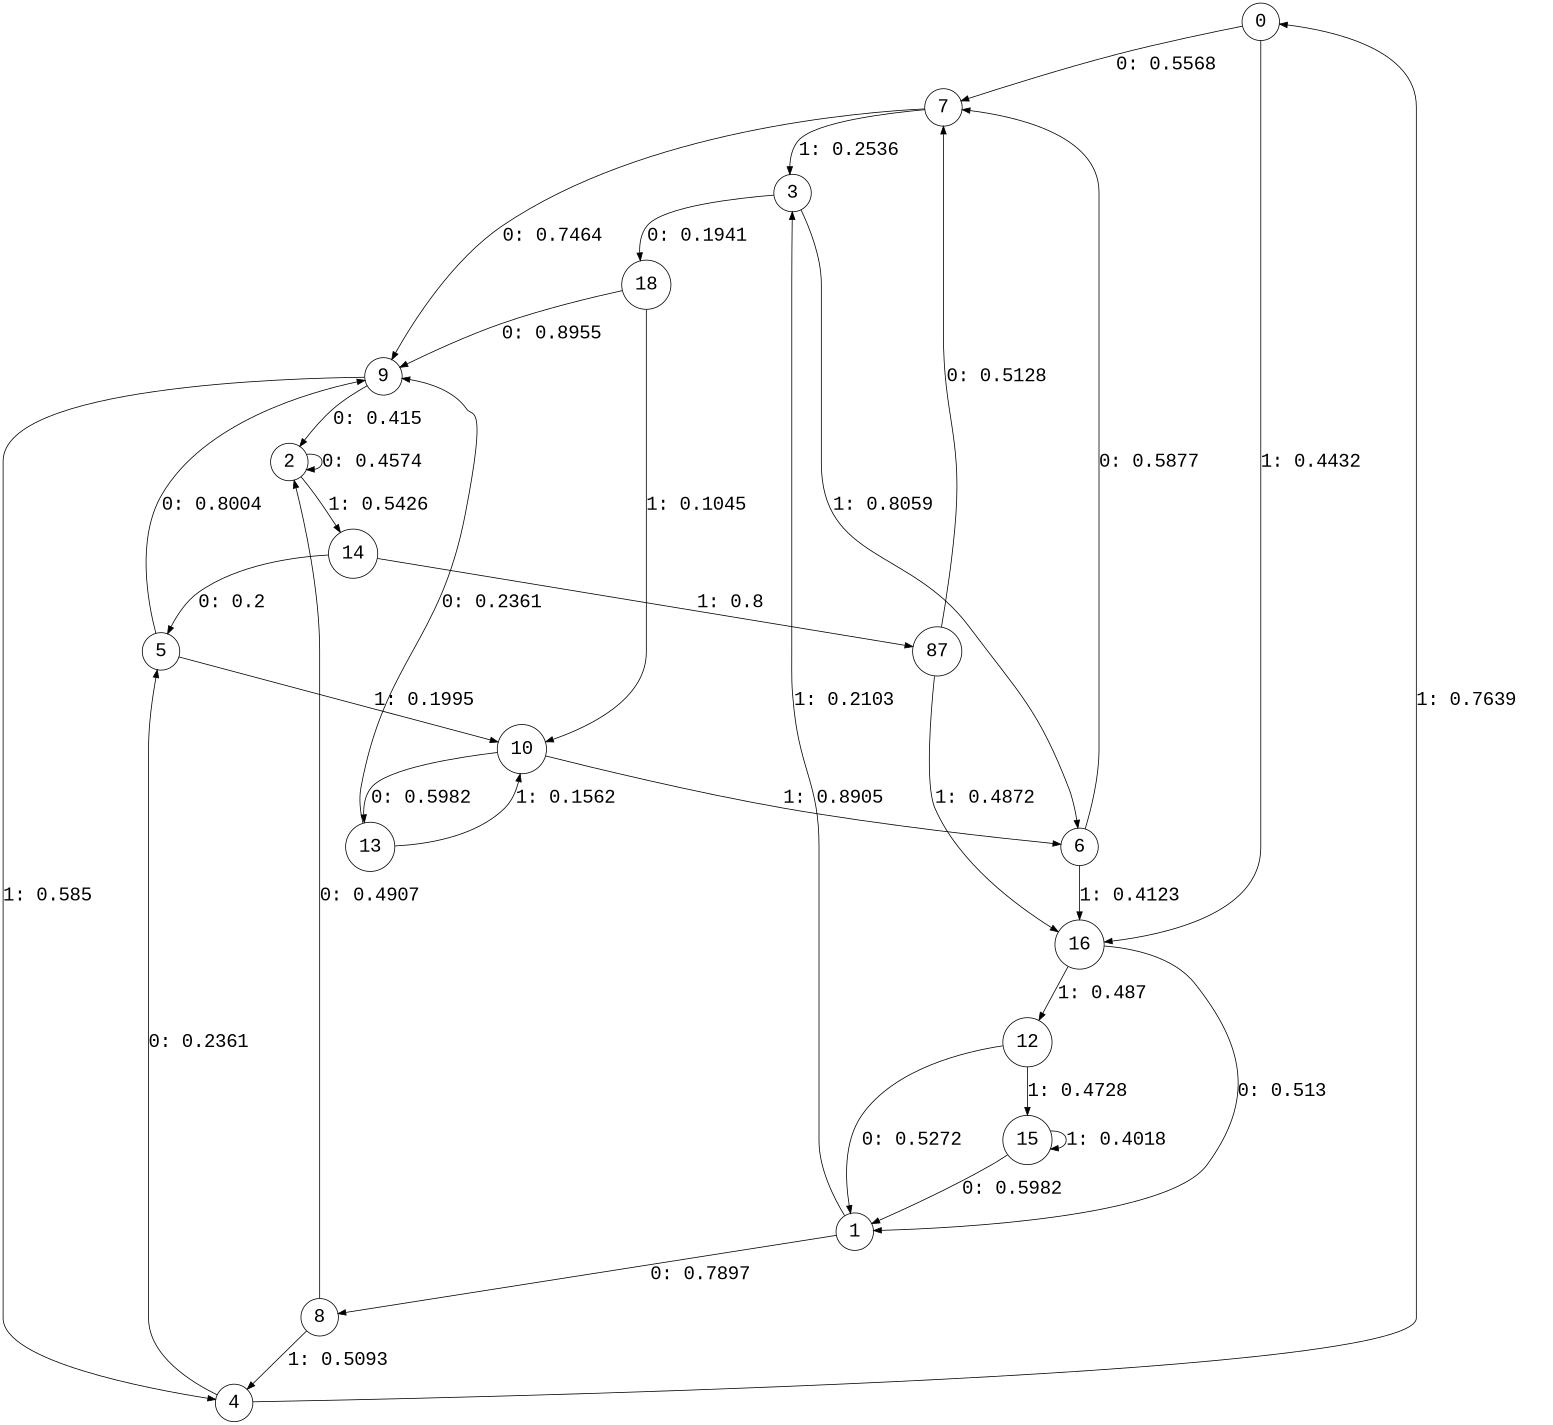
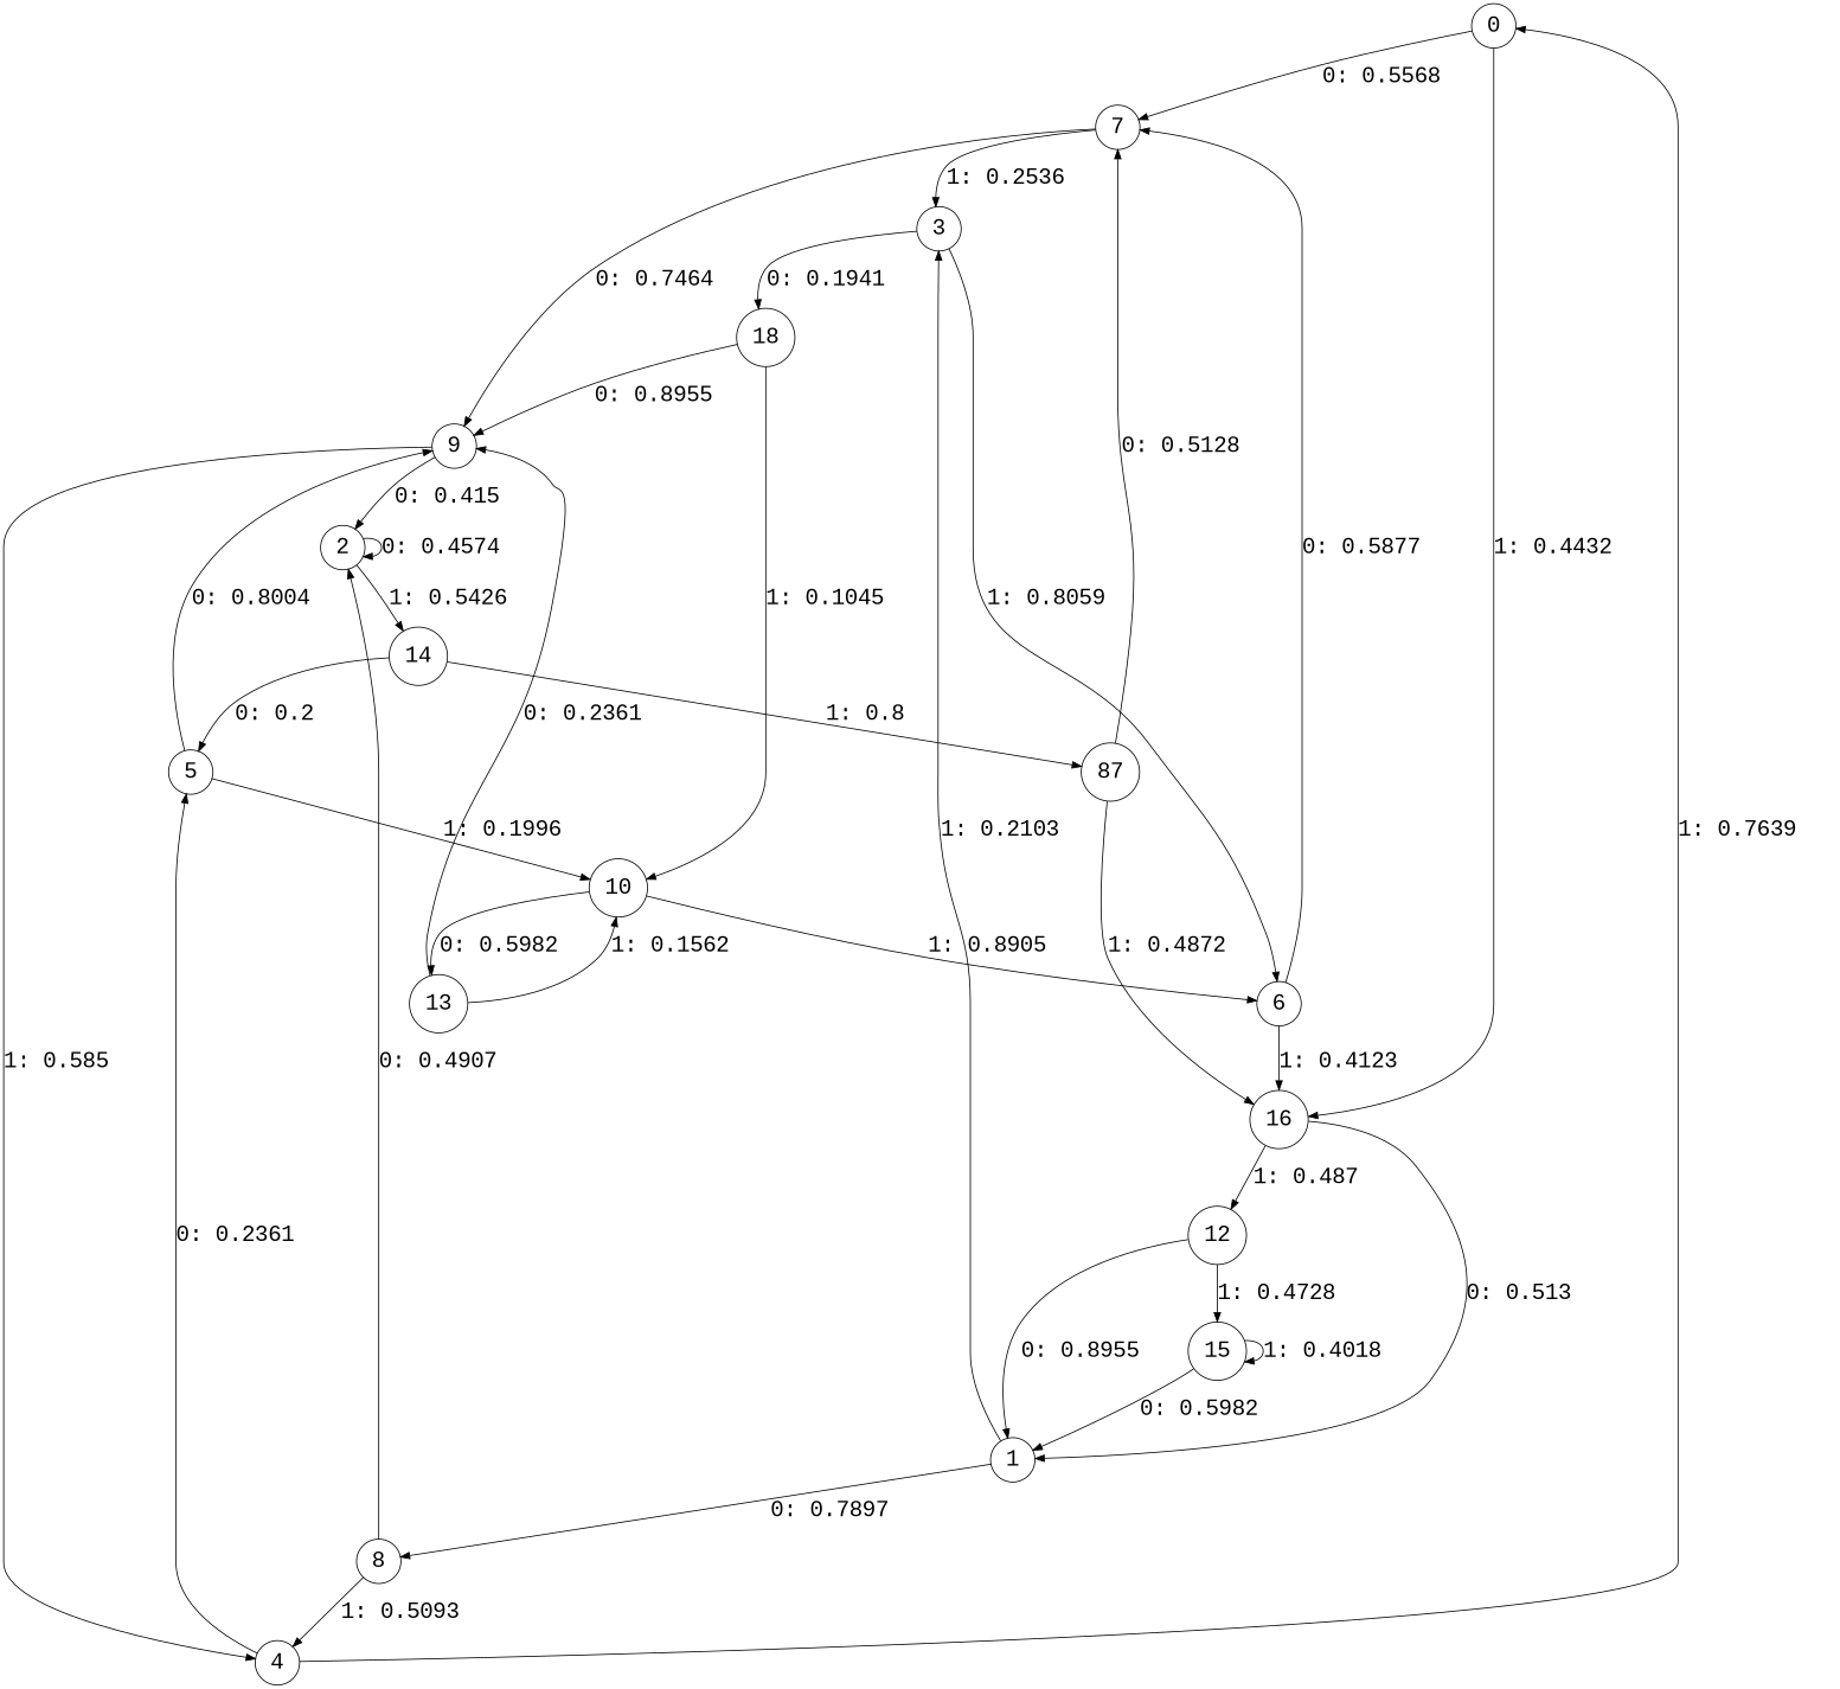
  digraph {
    fontname="Liberation Mono"
    node [fontname="Liberation Mono" fontsize=24 shape=circle]
    edge [fontname="Liberation Mono" fontsize=24]
    0
    7
    16
    3
    9
    1
    12
    n8 [label=18]
    6
    2
    4
    8
    15
    14
    5
    10
    n17 [label=87]
    13
    0 -> 7 [label="0: 0.5568   "]
    0 -> 16 [label="1: 0.4432   "]
    7 -> 3 [label="1: 0.2536   "]
    7 -> 9 [label="0: 0.7464   "]
    16 -> 1 [label="0: 0.513    "]
    16 -> 12 [label="1: 0.487    "]
    3 -> n8 [label="0: 0.1941   "]
    3 -> 6 [label="1: 0.8059   "]
    9 -> 2 [label="0: 0.415    "]
    9 -> 4 [label="1: 0.585    "]
    1 -> 3 [label="1: 0.2103   "]
    1 -> 8 [label="0: 0.7897   "]
-   12 -> 1 [label="0: 0.5272   "]
+   12 -> 1 [label="0: 0.8955   "]
    12 -> 15 [label="1: 0.4728   "]
    n8 -> 9 [label="0: 0.8955   "]
    n8 -> 10 [label="1: 0.1045   "]
    6 -> 7 [label="0: 0.5877   "]
    6 -> 16 [label="1: 0.4123   "]
    2 -> 2 [label="0: 0.4574   "]
    2 -> 14 [label="1: 0.5426   "]
    4 -> 0 [label="1: 0.7639   "]
    4 -> 5 [label="0: 0.2361   "]
    8 -> 2 [label="0: 0.4907   "]
    8 -> 4 [label="1: 0.5093   "]
    15 -> 1 [label="0: 0.5982   "]
    15 -> 15 [label="1: 0.4018   "]
    14 -> 5 [label="0: 0.2      "]
    14 -> n17 [label="1: 0.8      "]
    5 -> 9 [label="0: 0.8004   "]
-   5 -> 10 [label="1: 0.1995   "]
+   5 -> 10 [label="1: 0.1996   "]
    10 -> 6 [label="1: 0.8905   "]
    10 -> 13 [label="0: 0.5982   "]
    n17 -> 7 [label="0: 0.5128   "]
    n17 -> 16 [label="1: 0.4872   "]
    13 -> 9 [label="0: 0.2361   "]
    13 -> 10 [label="1: 0.1562   "]
  }
